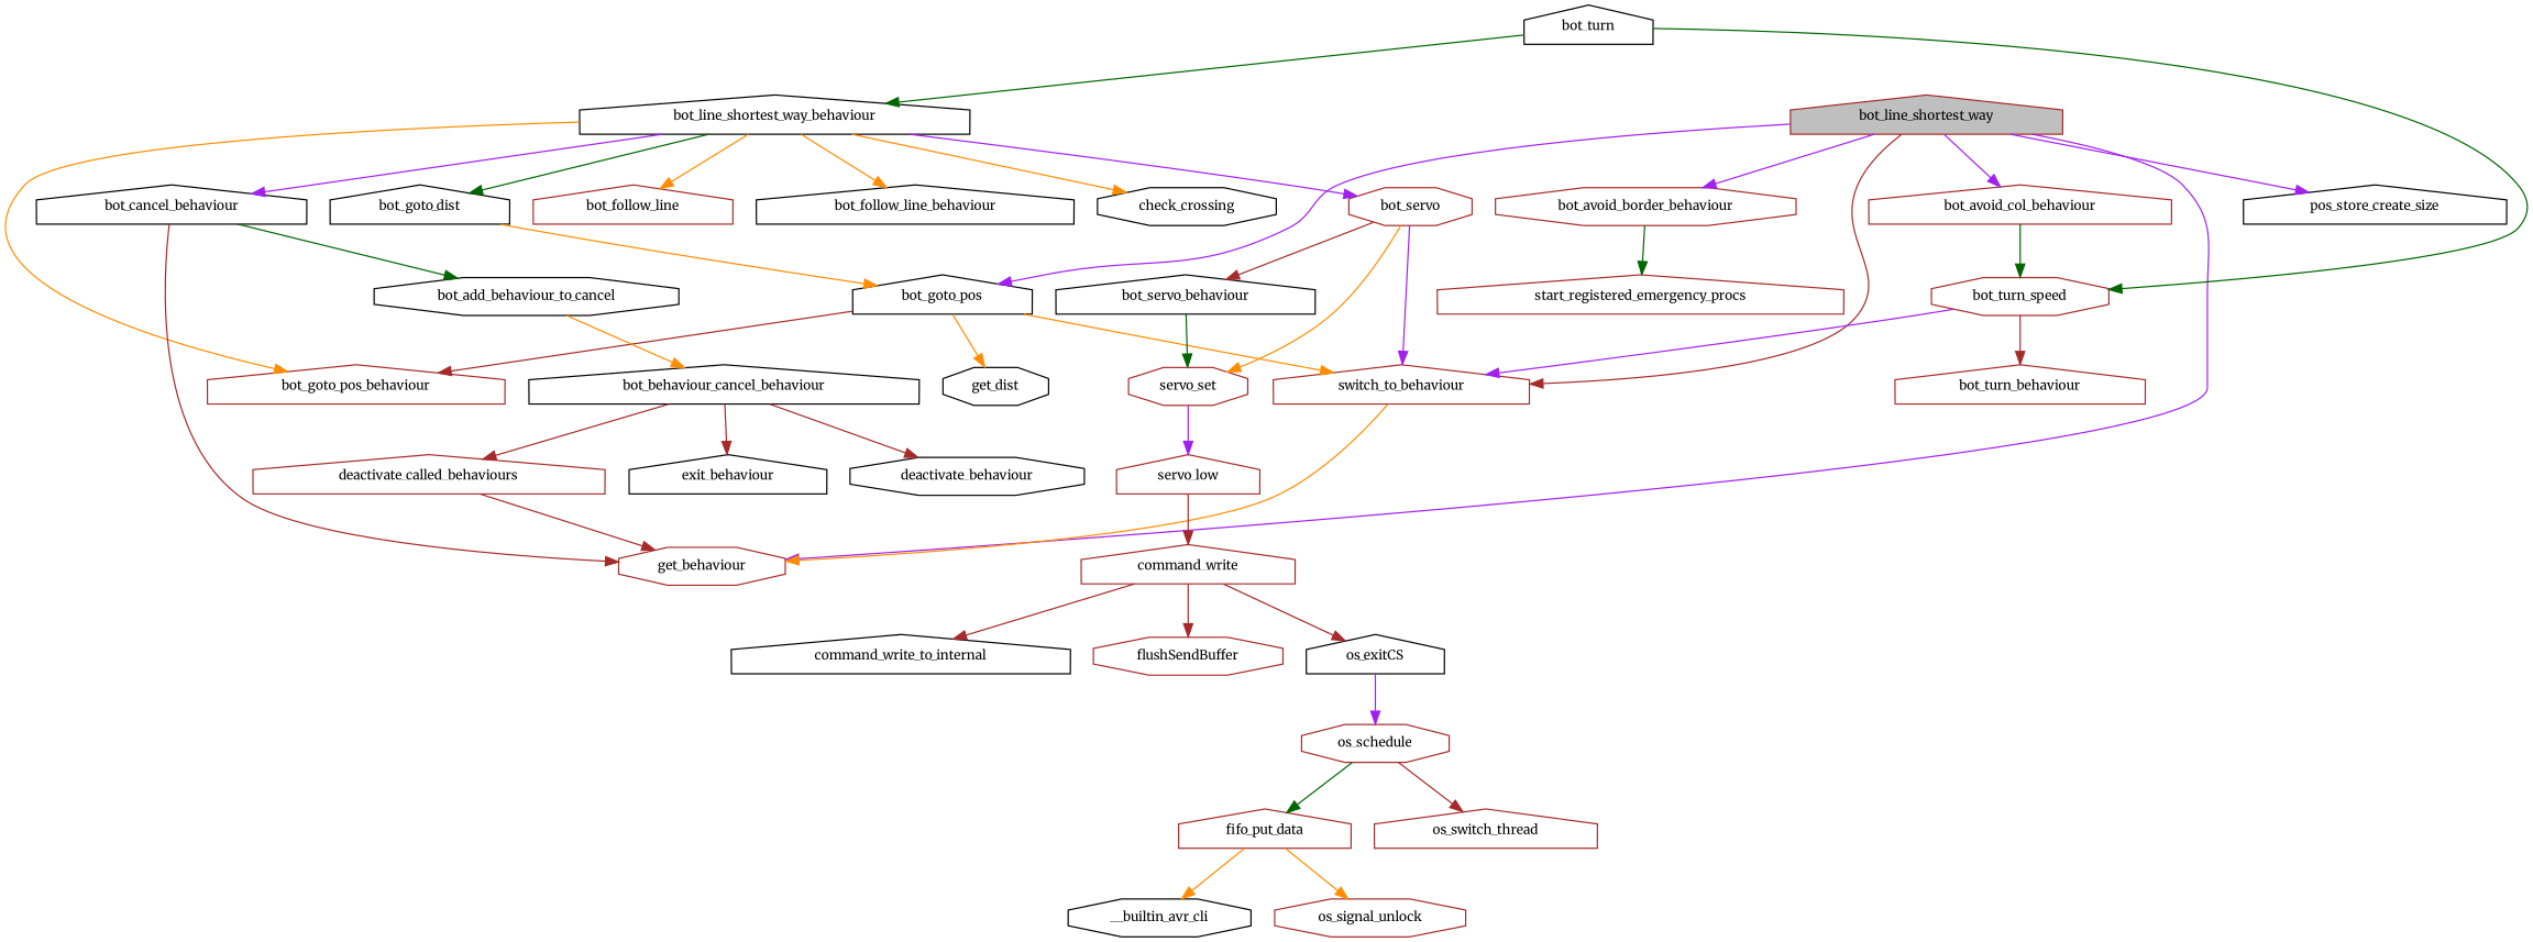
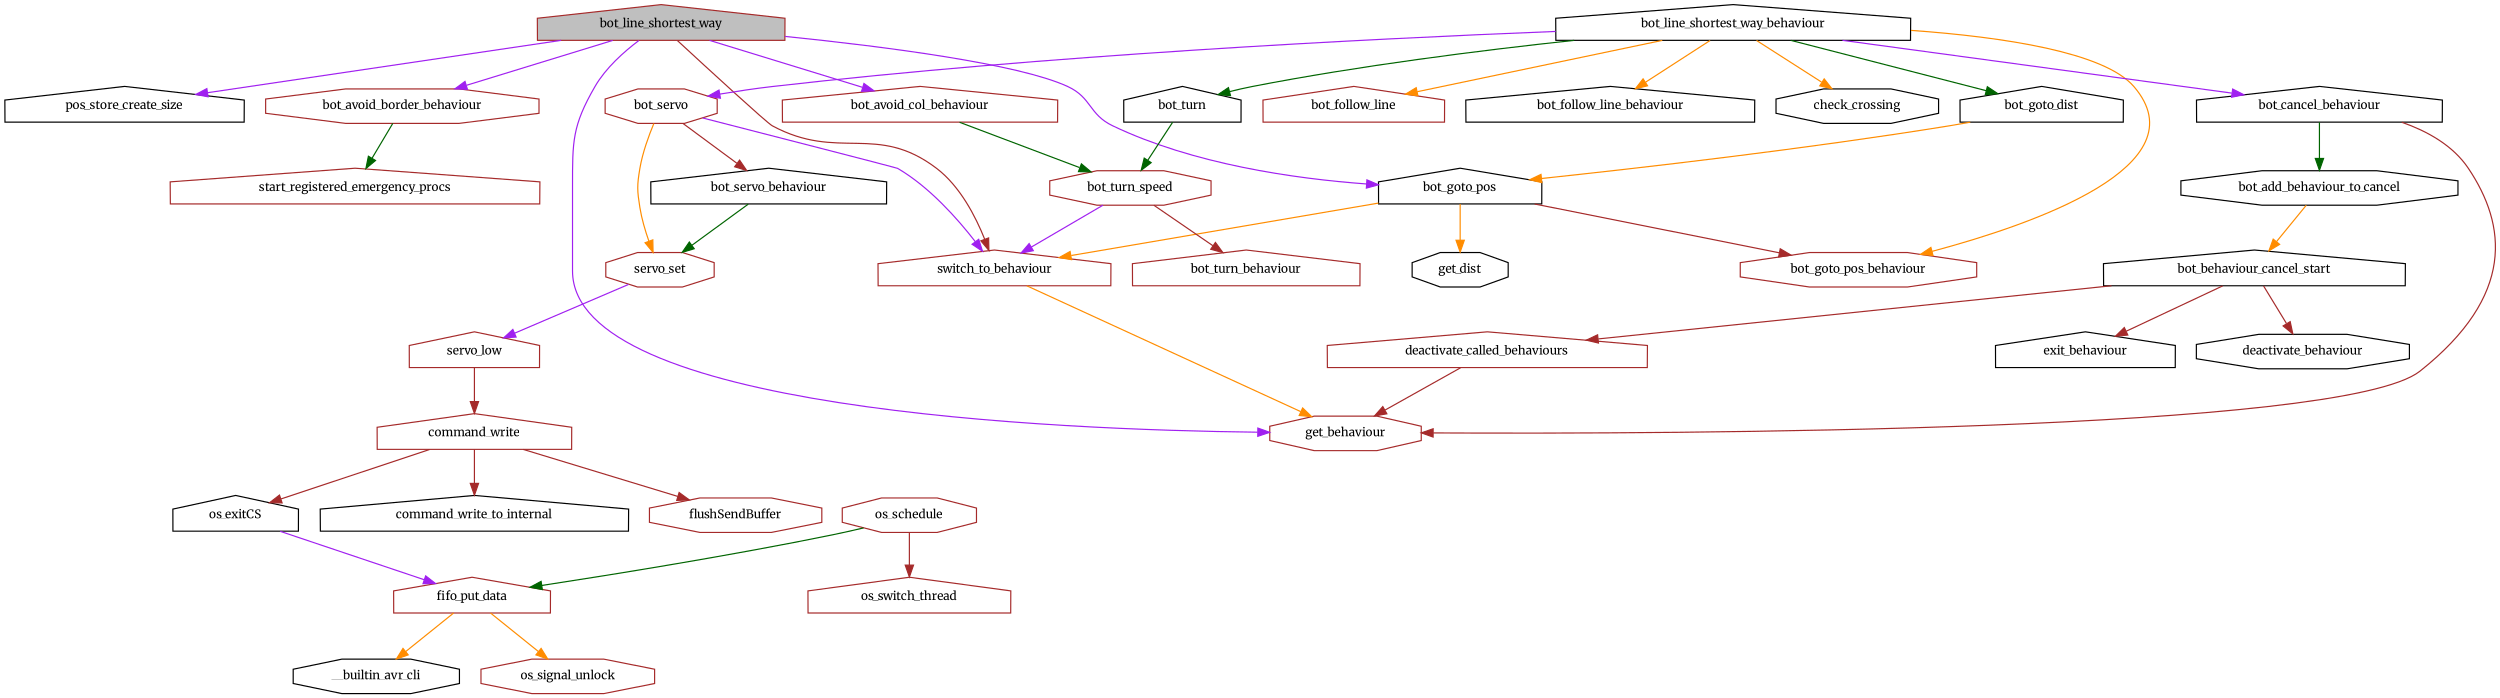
  digraph {
    fontname=Merriweather
    rankdir=TB
    node [color=brown fillcolor=white fontname=Merriweather fontsize=10 shape=house style=filled]
    edge [color=brown fontname=Merriweather fontsize=10 labelfontname=Helvetica labelfontsize=10 style=solid]
    n1 [fillcolor=grey75 fontcolor=black height=0.2 label=bot_line_shortest_way width=0.4]
    n2 [height=0.2 label=switch_to_behaviour width=0.4]
    n3 [height=0.2 label=get_behaviour shape=octagon width=0.4]
    n4 [color=black height=0.2 label=pos_store_create_size width=0.4]
    n5 [height=0.2 label=bot_avoid_col_behaviour width=0.4]
    n6 [height=0.2 label=bot_avoid_border_behaviour shape=octagon width=0.4]
    n7 [color=black height=0.2 label=bot_goto_pos width=0.4]
    n8 [color=black height=0.2 label=bot_line_shortest_way_behaviour width=0.4]
    n9 [color=black height=0.2 label=bot_turn width=0.4]
    n10 [color=black height=0.2 label=bot_goto_dist width=0.4]
-   n11 [height=0.2 label=bot_goto_pos_behaviour width=0.4]
+   n11 [height=0.2 label=bot_goto_pos_behaviour shape=octagon width=0.4]
    n12 [color=black height=0.2 label=bot_cancel_behaviour width=0.4]
    n13 [height=0.2 label=bot_follow_line width=0.4]
    n14 [color=black height=0.2 label=bot_follow_line_behaviour width=0.4]
    n15 [color=black height=0.2 label=check_crossing shape=octagon width=0.4]
    n16 [height=0.2 label=bot_servo shape=octagon width=0.4]
    n17 [height=0.2 label=bot_turn_speed shape=octagon width=0.4]
    n18 [height=0.2 label=start_registered_emergency_procs width=0.4]
    n19 [color=black height=0.2 label=bot_add_behaviour_to_cancel shape=octagon width=0.4]
    n20 [color=black height=0.2 label=bot_servo_behaviour width=0.4]
    n21 [height=0.2 label=servo_set shape=octagon width=0.4]
    n22 [height=0.2 label=bot_turn_behaviour width=0.4]
    n23 [color=black height=0.2 label=get_dist shape=octagon width=0.4]
-   n24 [color=black height=0.2 label=bot_behaviour_cancel_behaviour width=0.4]
+   n24 [color=black height=0.2 label=bot_behaviour_cancel_start width=0.4]
    n25 [height=0.2 label=deactivate_called_behaviours width=0.4]
    n26 [color=black height=0.2 label=exit_behaviour width=0.4]
    n27 [color=black height=0.2 label=deactivate_behaviour shape=octagon width=0.4]
    n28 [height=0.2 label=servo_low width=0.4]
    n29 [height=0.2 label=command_write width=0.4]
    n30 [color=black height=0.2 label=command_write_to_internal width=0.4]
    n31 [height=0.2 label=flushSendBuffer shape=octagon width=0.4]
    n32 [color=black height=0.2 label=os_exitCS width=0.4]
    n33 [height=0.2 label=os_schedule shape=octagon width=0.4]
    n34 [height=0.2 label=fifo_put_data width=0.4]
    n35 [height=0.2 label=os_switch_thread width=0.4]
    n36 [color=black height=0.2 label=__builtin_avr_cli shape=octagon width=0.4]
    n37 [height=0.2 label=os_signal_unlock shape=octagon width=0.4]
    n1 -> n2
    n1 -> n3 [color=purple]
    n1 -> n4 [color=purple]
    n1 -> n5 [color=purple]
    n1 -> n6 [color=purple]
    n1 -> n7 [color=purple]
    n2 -> n3 [color=darkorange]
    n5 -> n17 [color=darkgreen]
    n6 -> n18 [color=darkgreen]
    n7 -> n2 [color=darkorange]
    n7 -> n11
    n7 -> n23 [color=darkorange]
-   n9 -> n8 [color=darkgreen]
+   n8 -> n9 [color=darkgreen]
    n8 -> n10 [color=darkgreen]
    n8 -> n11 [color=darkorange]
    n8 -> n12 [color=purple]
    n8 -> n13 [color=darkorange]
    n8 -> n14 [color=darkorange]
    n8 -> n15 [color=darkorange]
    n8 -> n16 [color=purple]
    n9 -> n17 [color=darkgreen]
    n10 -> n7 [color=darkorange]
    n12 -> n3
    n12 -> n19 [color=darkgreen]
    n16 -> n2 [color=purple]
    n16 -> n20
    n16 -> n21 [color=darkorange]
    n17 -> n2 [color=purple]
    n17 -> n22
    n19 -> n24 [color=darkorange]
    n20 -> n21 [color=darkgreen]
    n21 -> n28 [color=purple]
    n24 -> n25
    n24 -> n26
    n24 -> n27
    n25 -> n3
    n28 -> n29
    n29 -> n30
    n29 -> n31
    n29 -> n32
-   n32 -> n33 [color=purple]
+   n32 -> n34 [color=purple]
    n33 -> n34 [color=darkgreen]
    n33 -> n35
    n34 -> n36 [color=darkorange]
    n34 -> n37 [color=darkorange]
  }
